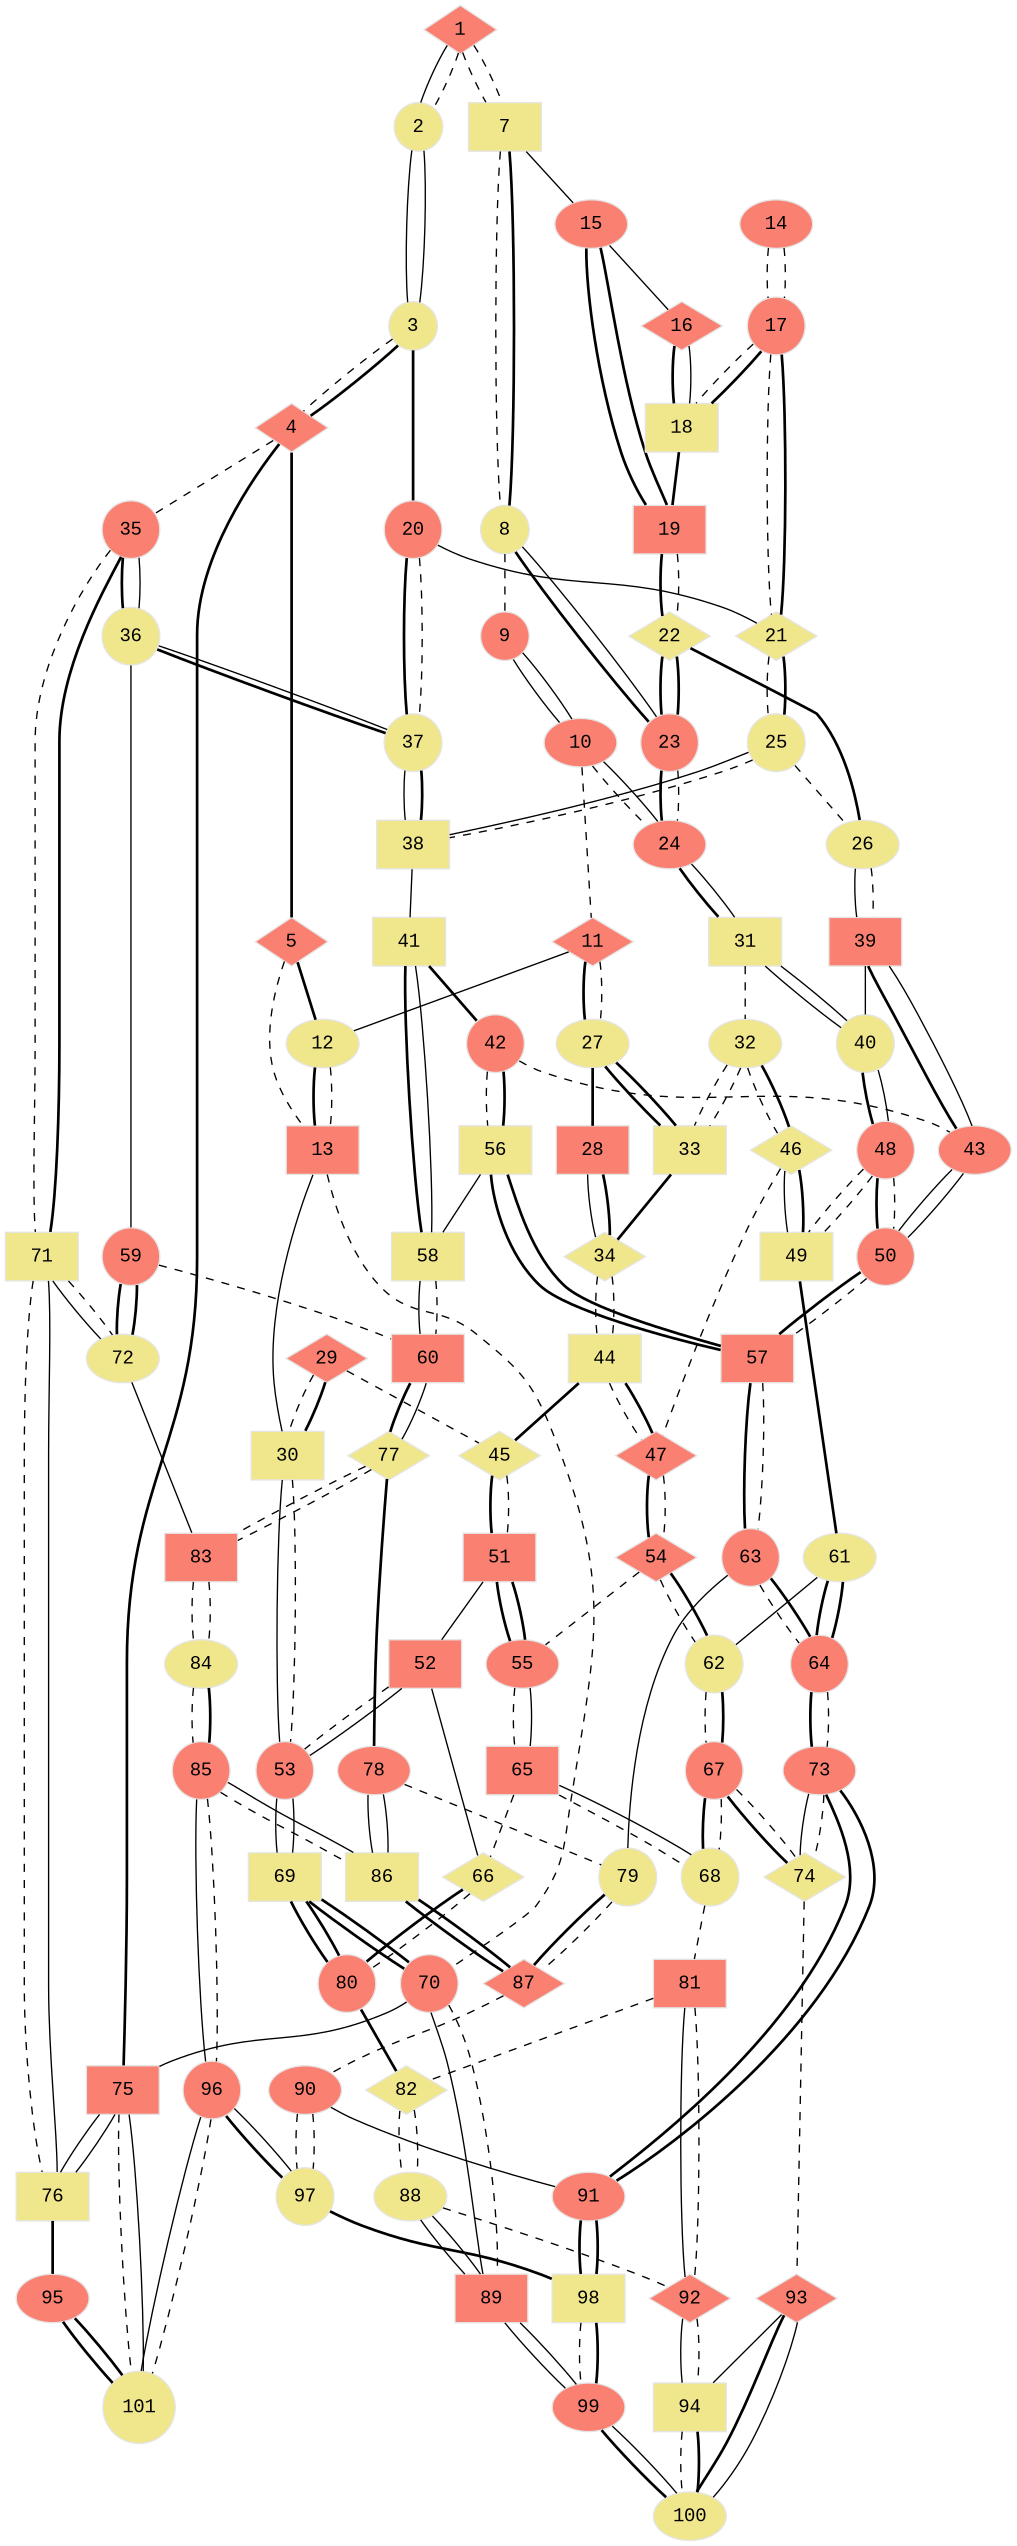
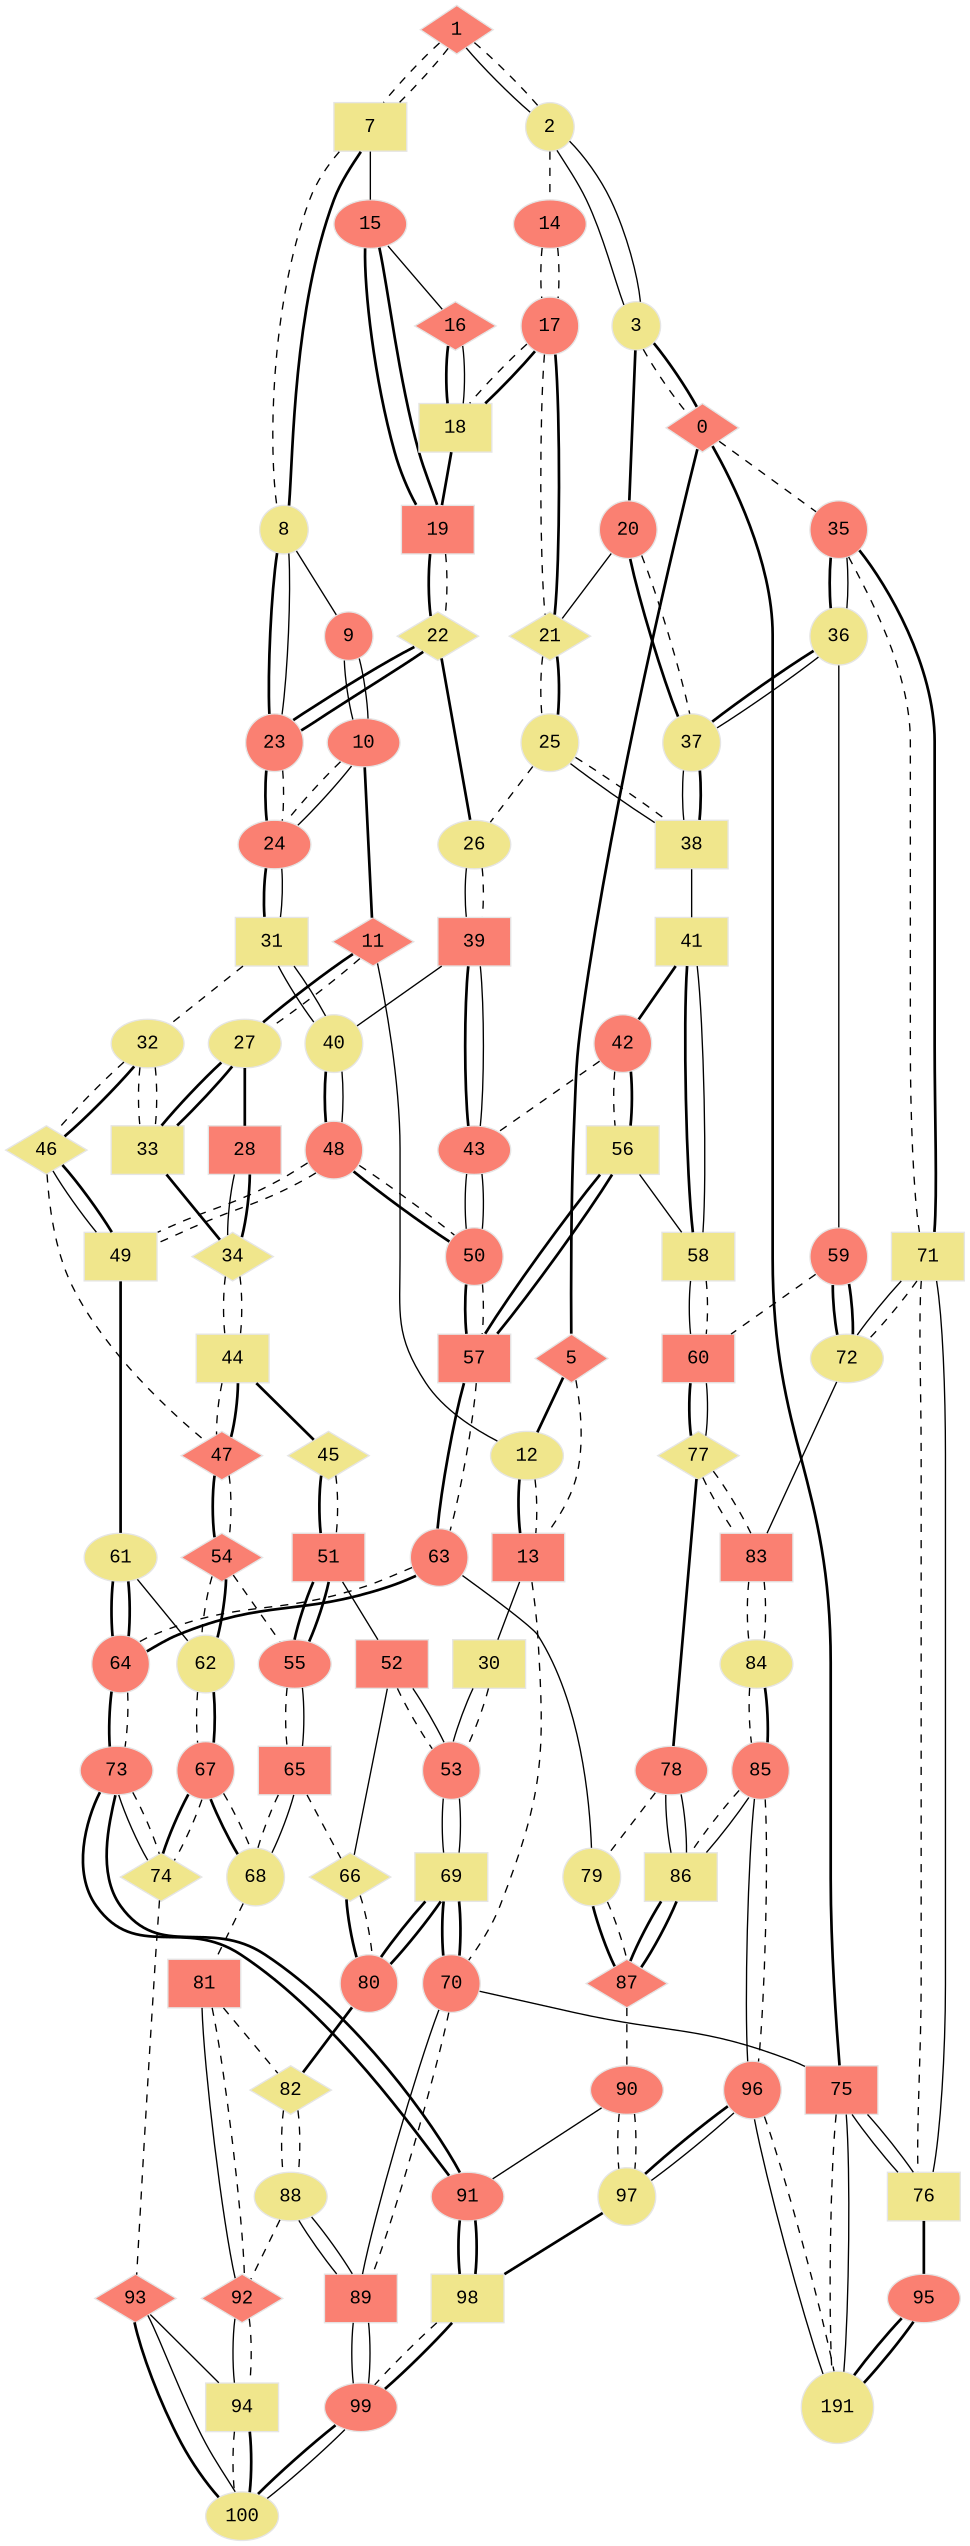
  graph {
    fontname="Liberation Mono"
    node [color=gray90 fillcolor=salmon fontname="Liberation Mono" shape=box style=filled]
    edge [fontname="Liberation Mono" style=dashed]
    1 [shape=diamond]
    2 [fillcolor=khaki shape=circle]
    7 [fillcolor=khaki]
    3 [fillcolor=khaki shape=circle]
    14 [shape=ellipse]
    8 [fillcolor=khaki shape=circle]
    15 [shape=ellipse]
-   4 [shape=diamond]
+   4 [shape=diamond label=0]
    20 [shape=circle]
    17 [shape=circle]
    5 [shape=diamond]
    35 [shape=circle]
    75
    21 [fillcolor=khaki shape=diamond]
    37 [fillcolor=khaki shape=circle]
    12 [fillcolor=khaki shape=ellipse]
    13
    36 [fillcolor=khaki shape=circle]
    71 [fillcolor=khaki]
    76 [fillcolor=khaki]
-   101 [fillcolor=khaki shape=circle]
+   101 [fillcolor=khaki shape=circle label=191]
    30 [fillcolor=khaki]
    70 [shape=circle]
    9 [shape=circle]
    10 [shape=ellipse]
    23 [shape=circle]
    16 [shape=diamond]
    19
    24 [shape=ellipse]
    11 [shape=diamond]
    27 [fillcolor=khaki shape=ellipse]
    31 [fillcolor=khaki]
    28
    33 [fillcolor=khaki]
    53 [shape=circle]
    89
    18 [fillcolor=khaki]
    22 [fillcolor=khaki shape=diamond]
    25 [fillcolor=khaki shape=circle]
    26 [fillcolor=khaki shape=ellipse]
    38 [fillcolor=khaki]
    39
    32 [fillcolor=khaki shape=ellipse]
    40 [fillcolor=khaki shape=circle]
    41 [fillcolor=khaki]
    43 [shape=ellipse]
    34 [fillcolor=khaki shape=diamond]
-   29 [shape=diamond]
    45 [fillcolor=khaki shape=diamond]
    44 [fillcolor=khaki]
    51
    69 [fillcolor=khaki]
    46 [fillcolor=khaki shape=diamond]
    48 [shape=circle]
    47 [shape=diamond]
    49 [fillcolor=khaki]
    59 [shape=circle]
    72 [fillcolor=khaki shape=ellipse]
    60
    42 [shape=circle]
    58 [fillcolor=khaki]
    50 [shape=circle]
    56 [fillcolor=khaki]
    57
    54 [shape=diamond]
    52
    55 [shape=ellipse]
    61 [fillcolor=khaki shape=ellipse]
    62 [fillcolor=khaki shape=circle]
    64 [shape=circle]
    63 [shape=circle]
    66 [fillcolor=khaki shape=diamond]
    65
    80 [shape=circle]
    67 [shape=circle]
    68 [fillcolor=khaki shape=circle]
    79 [fillcolor=khaki shape=circle]
    77 [fillcolor=khaki shape=diamond]
    83
    78 [shape=ellipse]
    73 [shape=ellipse]
    74 [fillcolor=khaki shape=diamond]
    87 [shape=diamond]
    91 [shape=ellipse]
    81
    82 [fillcolor=khaki shape=diamond]
    93 [shape=diamond]
    92 [shape=diamond]
    99 [shape=ellipse]
    95 [shape=ellipse]
    84 [fillcolor=khaki shape=ellipse]
    98 [fillcolor=khaki]
    94 [fillcolor=khaki]
    100 [fillcolor=khaki shape=ellipse]
    86 [fillcolor=khaki]
    90 [shape=ellipse]
    88 [fillcolor=khaki shape=ellipse]
    85 [shape=circle]
    96 [shape=circle]
    97 [fillcolor=khaki shape=circle]
    1 -- 2 [style=solid]
    1 -- 2
    1 -- 7
    1 -- 7
    2 -- 3 [style=solid]
    2 -- 3 [style=solid]
+   2 -- 14
    7 -- 8
    7 -- 8 [style=bold]
    7 -- 15 [style=solid]
    3 -- 4
    3 -- 4 [style=bold]
    3 -- 20 [style=bold]
    14 -- 17
    14 -- 17
-   8 -- 9
+   8 -- 9 [style=solid]
    8 -- 23 [style=bold]
    8 -- 23 [style=solid]
    15 -- 16 [style=solid]
    15 -- 19 [style=bold]
    15 -- 19 [style=bold]
    4 -- 5 [style=bold]
    4 -- 35
    4 -- 75 [style=bold]
    20 -- 21 [style=solid]
    20 -- 37 [style=bold]
    20 -- 37
    17 -- 21
    17 -- 21 [style=bold]
    17 -- 18
    17 -- 18 [style=bold]
    5 -- 12 [style=bold]
    5 -- 13
    35 -- 36 [style=bold]
    35 -- 36 [style=solid]
    35 -- 71
    35 -- 71 [style=bold]
    75 -- 76 [style=solid]
    75 -- 76 [style=solid]
    75 -- 101
    75 -- 101 [style=solid]
    21 -- 25
    21 -- 25 [style=bold]
    37 -- 38 [style=solid]
    37 -- 38 [style=bold]
    12 -- 13 [style=bold]
    12 -- 13
    13 -- 30 [style=solid]
    13 -- 70
    36 -- 37 [style=bold]
    36 -- 37 [style=solid]
    36 -- 59 [style=solid]
    71 -- 76
    71 -- 76 [style=solid]
    71 -- 72 [style=solid]
    71 -- 72
    76 -- 95 [style=bold]
    30 -- 53 [style=solid]
    30 -- 53
    70 -- 75 [style=solid]
    70 -- 89 [style=solid]
    70 -- 89
    9 -- 10 [style=solid]
    9 -- 10 [style=solid]
    10 -- 24
    10 -- 24 [style=solid]
-   10 -- 11
+   10 -- 11 [style=bold]
    23 -- 24 [style=bold]
    23 -- 24
    16 -- 18 [style=bold]
    16 -- 18 [style=solid]
    19 -- 22 [style=bold]
    19 -- 22
    24 -- 31 [style=bold]
    24 -- 31 [style=solid]
    11 -- 12 [style=solid]
    11 -- 27 [style=bold]
    11 -- 27
    27 -- 28 [style=bold]
    27 -- 33 [style=bold]
    27 -- 33 [style=bold]
    31 -- 32
    31 -- 40 [style=solid]
    31 -- 40 [style=solid]
    28 -- 34 [style=solid]
    28 -- 34 [style=bold]
    33 -- 34 [style=bold]
    53 -- 69 [style=solid]
    53 -- 69 [style=solid]
    89 -- 99 [style=solid]
    89 -- 99 [style=solid]
    18 -- 19 [style=bold]
    22 -- 23 [style=bold]
    22 -- 23 [style=bold]
    22 -- 26 [style=bold]
    25 -- 26
    25 -- 38 [style=solid]
    25 -- 38
    26 -- 39 [style=solid]
    26 -- 39
    38 -- 41 [style=solid]
    39 -- 40 [style=solid]
    39 -- 43 [style=bold]
    39 -- 43 [style=solid]
    32 -- 33
    32 -- 33
    32 -- 46
    32 -- 46 [style=bold]
    40 -- 48 [style=bold]
    40 -- 48 [style=solid]
    41 -- 42 [style=bold]
    41 -- 58 [style=bold]
    41 -- 58 [style=solid]
    43 -- 50 [style=solid]
    43 -- 50 [style=solid]
    34 -- 44
    34 -- 44
-   29 -- 30
-   29 -- 30 [style=bold]
-   29 -- 45
    45 -- 51 [style=bold]
    45 -- 51
    44 -- 45 [style=bold]
    44 -- 47
    44 -- 47 [style=bold]
    51 -- 52 [style=solid]
    51 -- 55 [style=bold]
    51 -- 55 [style=bold]
    69 -- 70 [style=bold]
    69 -- 70 [style=bold]
    69 -- 80 [style=bold]
    69 -- 80 [style=bold]
    46 -- 47
    46 -- 49 [style=solid]
    46 -- 49 [style=bold]
    48 -- 49
    48 -- 49
    48 -- 50 [style=bold]
    48 -- 50
    47 -- 54 [style=bold]
    47 -- 54
    49 -- 61 [style=bold]
    59 -- 72 [style=bold]
    59 -- 72 [style=bold]
    59 -- 60
    72 -- 83 [style=solid]
    60 -- 77 [style=bold]
    60 -- 77 [style=solid]
    42 -- 43
    42 -- 56
    42 -- 56 [style=bold]
    58 -- 60 [style=solid]
    58 -- 60
    50 -- 57 [style=bold]
    50 -- 57
    56 -- 58 [style=solid]
    56 -- 57 [style=bold]
    56 -- 57 [style=bold]
    57 -- 63 [style=bold]
    57 -- 63
    54 -- 55
    54 -- 62
    54 -- 62 [style=bold]
    52 -- 53
    52 -- 53 [style=solid]
    52 -- 66 [style=solid]
    55 -- 65
    55 -- 65 [style=solid]
    61 -- 62 [style=solid]
    61 -- 64 [style=bold]
    61 -- 64 [style=bold]
    62 -- 67
    62 -- 67 [style=bold]
    64 -- 73 [style=bold]
    64 -- 73
    63 -- 64
    63 -- 64 [style=bold]
    63 -- 79 [style=solid]
    66 -- 80 [style=bold]
    66 -- 80
    65 -- 66
    65 -- 68
    65 -- 68 [style=solid]
    80 -- 82 [style=bold]
    67 -- 68 [style=bold]
    67 -- 68
    67 -- 74 [style=bold]
    67 -- 74
    68 -- 81
    79 -- 87 [style=bold]
    79 -- 87
    77 -- 83
    77 -- 83
    77 -- 78 [style=bold]
    83 -- 84
    83 -- 84
    78 -- 79
    78 -- 86 [style=solid]
    78 -- 86 [style=solid]
    73 -- 74 [style=solid]
    73 -- 74
    73 -- 91 [style=bold]
    73 -- 91 [style=bold]
    74 -- 93
    87 -- 90
    91 -- 98 [style=bold]
    91 -- 98 [style=bold]
    81 -- 82
    81 -- 92 [style=solid]
    81 -- 92
    82 -- 88
    82 -- 88
    93 -- 94 [style=solid]
    93 -- 100 [style=bold]
    93 -- 100 [style=solid]
    92 -- 94 [style=solid]
    92 -- 94
    99 -- 100 [style=bold]
    99 -- 100 [style=solid]
    95 -- 101 [style=bold]
    95 -- 101 [style=bold]
    84 -- 85
    84 -- 85 [style=bold]
    98 -- 99
    98 -- 99 [style=bold]
    94 -- 100
    94 -- 100 [style=bold]
    86 -- 87 [style=bold]
    86 -- 87 [style=bold]
    90 -- 91 [style=solid]
    90 -- 97
    90 -- 97
    88 -- 89 [style=solid]
    88 -- 89 [style=solid]
    88 -- 92
    85 -- 86
    85 -- 86 [style=solid]
    85 -- 96 [style=solid]
    85 -- 96
    96 -- 101 [style=solid]
    96 -- 101
    96 -- 97 [style=bold]
    96 -- 97 [style=solid]
    97 -- 98 [style=bold]
  }
